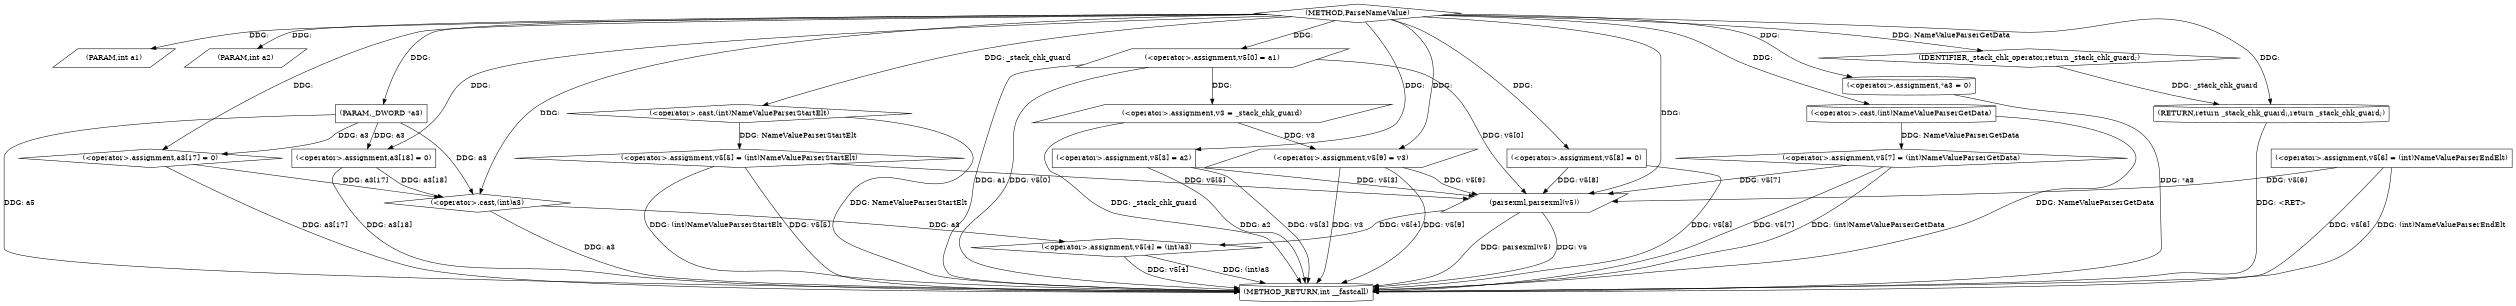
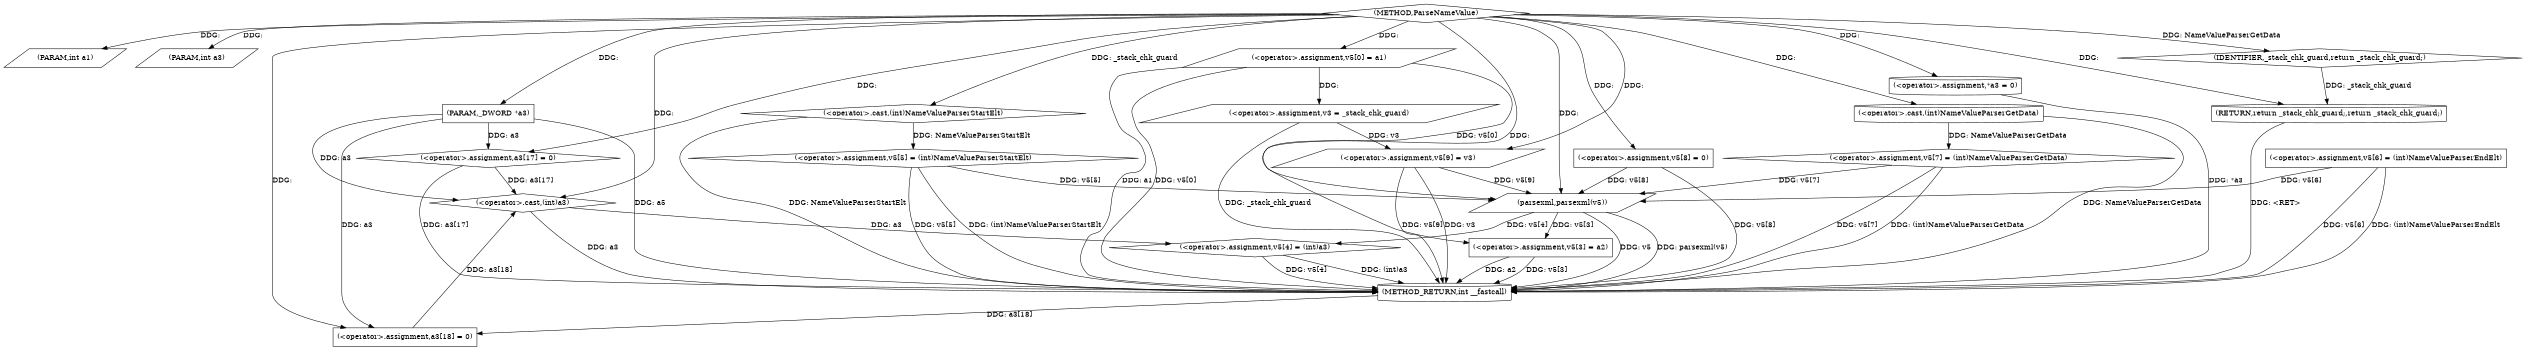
  digraph {
    node [shape=diamond]
    n1 [label="(METHOD,ParseNameValue)"]
    n2 [label="(PARAM,int a1)" shape=parallelogram]
-   n3 [label="(PARAM,int a2)" shape=parallelogram]
+   n3 [label="(PARAM,int a3)" shape=parallelogram]
    n4 [label="(PARAM,_DWORD *a3)" shape=box]
    n5 [label="(<operator>.assignment,a3[17] = 0)"]
    n6 [label="(<operator>.assignment,a3[18] = 0)" shape=box]
    n7 [label="(<operator>.cast,(int)NameValueParserStartElt)"]
    n8 [label="(<operator>.assignment,v5[0] = a1)" shape=parallelogram]
    n9 [label="(<operator>.assignment,v5[3] = a2)" shape=box]
    n10 [label="(<operator>.assignment,v5[8] = 0)" shape=box]
    n11 [label="(<operator>.cast,(int)a3)"]
    n12 [label="(<operator>.cast,(int)NameValueParserGetData)" shape=cylinder]
    n13 [label="(<operator>.assignment,*a3 = 0)" shape=cylinder]
    n14 [label="(<operator>.assignment,v5[9] = v3)" shape=parallelogram]
    n15 [label="(parsexml,parsexml(v5))" shape=parallelogram]
    n16 [label="(RETURN,return _stack_chk_guard;,return _stack_chk_guard;)" shape=cylinder]
-   n17 [label="(IDENTIFIER,_stack_chk_operator,return _stack_chk_guard;)"]
+   n17 [label="(IDENTIFIER,_stack_chk_guard,return _stack_chk_guard;)"]
    n18 [label="(METHOD_RETURN,int __fastcall)" shape=cylinder]
    n19 [label="(<operator>.assignment,v5[5] = (int)NameValueParserStartElt)"]
    n20 [label="(<operator>.assignment,v3 = _stack_chk_guard)" shape=parallelogram]
    n21 [label="(<operator>.assignment,v5[4] = (int)a3)"]
    n22 [label="(<operator>.assignment,v5[7] = (int)NameValueParserGetData)"]
    n23 [label="(<operator>.assignment,v5[6] = (int)NameValueParserEndElt)" shape=box]
    n1 -> n2 [label="DDG: "]
    n1 -> n3 [label="DDG: "]
    n1 -> n4 [label="DDG: "]
    n1 -> n5 [label="DDG: "]
    n1 -> n6 [label="DDG: "]
    n1 -> n7 [label="DDG: _stack_chk_guard"]
    n1 -> n8 [label="DDG: "]
    n1 -> n9 [label="DDG: "]
    n1 -> n10 [label="DDG: "]
    n1 -> n11 [label="DDG: "]
    n1 -> n12 [label="DDG: "]
    n1 -> n13 [label="DDG: "]
    n1 -> n14 [label="DDG: "]
    n1 -> n15 [label="DDG: "]
    n1 -> n16 [label="DDG: "]
    n1 -> n17 [label="DDG: NameValueParserGetData"]
    n4 -> n5 [label="DDG: a3"]
    n4 -> n6 [label="DDG: a3"]
    n4 -> n11 [label="DDG: a3"]
    n4 -> n18 [label="DDG: a5"]
    n5 -> n11 [label="DDG: a3[17]"]
    n5 -> n18 [label="DDG: a3[17]"]
    n6 -> n11 [label="DDG: a3[18]"]
-   n6 -> n18 [label="DDG: a3[18]"]
+   n18 -> n6 [label="DDG: a3[18]"]
    n7 -> n18 [label="DDG: NameValueParserStartElt"]
    n7 -> n19 [label="DDG: NameValueParserStartElt"]
    n8 -> n15 [label="DDG: v5[0]"]
    n8 -> n18 [label="DDG: a1"]
    n8 -> n18 [label="DDG: v5[0]"]
    n8 -> n20 [label="DDG: "]
-   n9 -> n15 [label="DDG: v5[3]"]
+   n15 -> n9 [label="DDG: v5[3]"]
    n9 -> n18 [label="DDG: a2"]
    n9 -> n18 [label="DDG: v5[3]"]
    n10 -> n15 [label="DDG: v5[8]"]
    n10 -> n18 [label="DDG: v5[8]"]
    n11 -> n18 [label="DDG: a3"]
    n11 -> n21 [label="DDG: a3"]
    n12 -> n18 [label="DDG: NameValueParserGetData"]
    n12 -> n22 [label="DDG: NameValueParserGetData"]
    n13 -> n18 [label="DDG: *a3"]
    n14 -> n15 [label="DDG: v5[9]"]
    n14 -> n18 [label="DDG: v5[9]"]
    n14 -> n18 [label="DDG: v3"]
    n15 -> n18 [label="DDG: v5"]
    n15 -> n18 [label="DDG: parsexml(v5)"]
    n15 -> n21 [label="DDG: v5[4]"]
    n16 -> n18 [label="DDG: <RET>"]
    n17 -> n16 [label="DDG: _stack_chk_guard"]
    n19 -> n15 [label="DDG: v5[5]"]
    n19 -> n18 [label="DDG: v5[5]"]
    n19 -> n18 [label="DDG: (int)NameValueParserStartElt"]
    n20 -> n14 [label="DDG: v3"]
    n20 -> n18 [label="DDG: _stack_chk_guard"]
    n21 -> n18 [label="DDG: (int)a3"]
    n21 -> n18 [label="DDG: v5[4]"]
    n22 -> n15 [label="DDG: v5[7]"]
    n22 -> n18 [label="DDG: v5[7]"]
    n22 -> n18 [label="DDG: (int)NameValueParserGetData"]
    n23 -> n15 [label="DDG: v5[6]"]
    n23 -> n18 [label="DDG: v5[6]"]
    n23 -> n18 [label="DDG: (int)NameValueParserEndElt"]
  }
